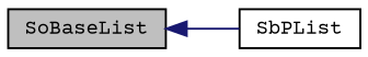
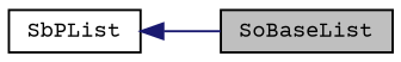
  digraph {
    rankdir=LR
    fontname="Courier Prime"
    node [color=black fontname="Courier Prime" fontsize=10 shape=record style=filled]
    n1 [fillcolor=grey75 fontcolor=black height=0.2 label=SoBaseList width=0.4]
    n2 [fillcolor=white height=0.2 label=SbPList width=0.4]
-   n1 -> n2 [color=midnightblue dir=back fontname="Courier Prime" fontsize=10 labelfontname=Helvetica labelfontsize=10 style=solid]
+   n2 -> n1 [color=midnightblue dir=back fontname="Courier Prime" fontsize=10 labelfontname=Helvetica labelfontsize=10 style=solid]
  }
